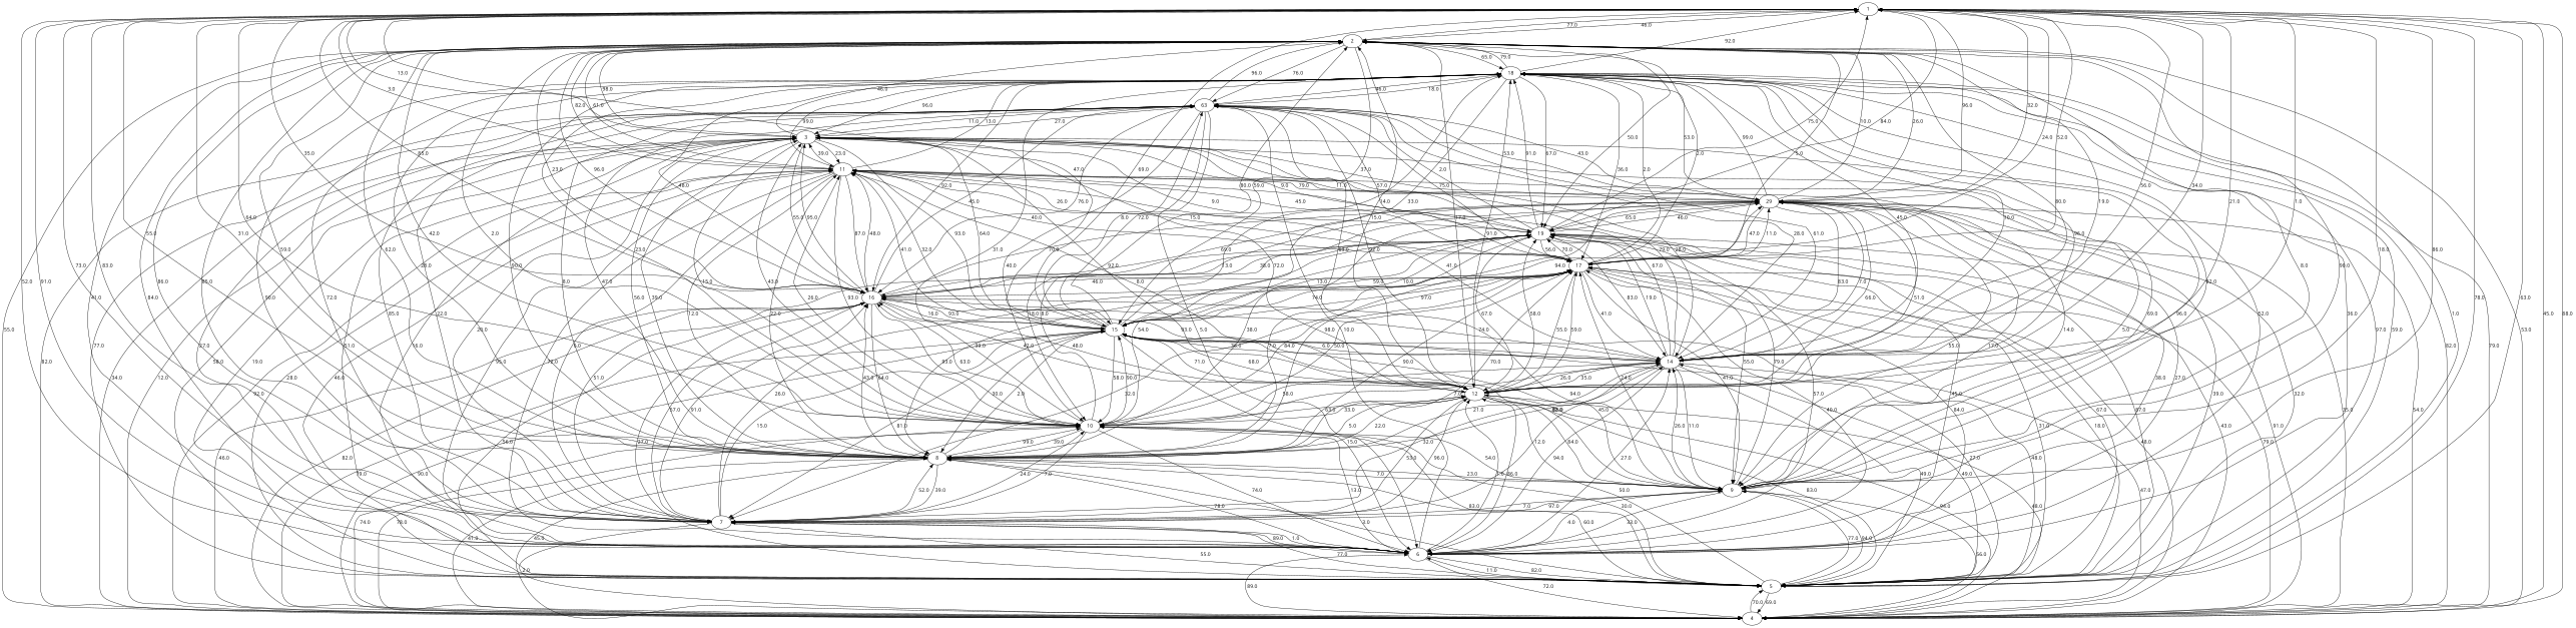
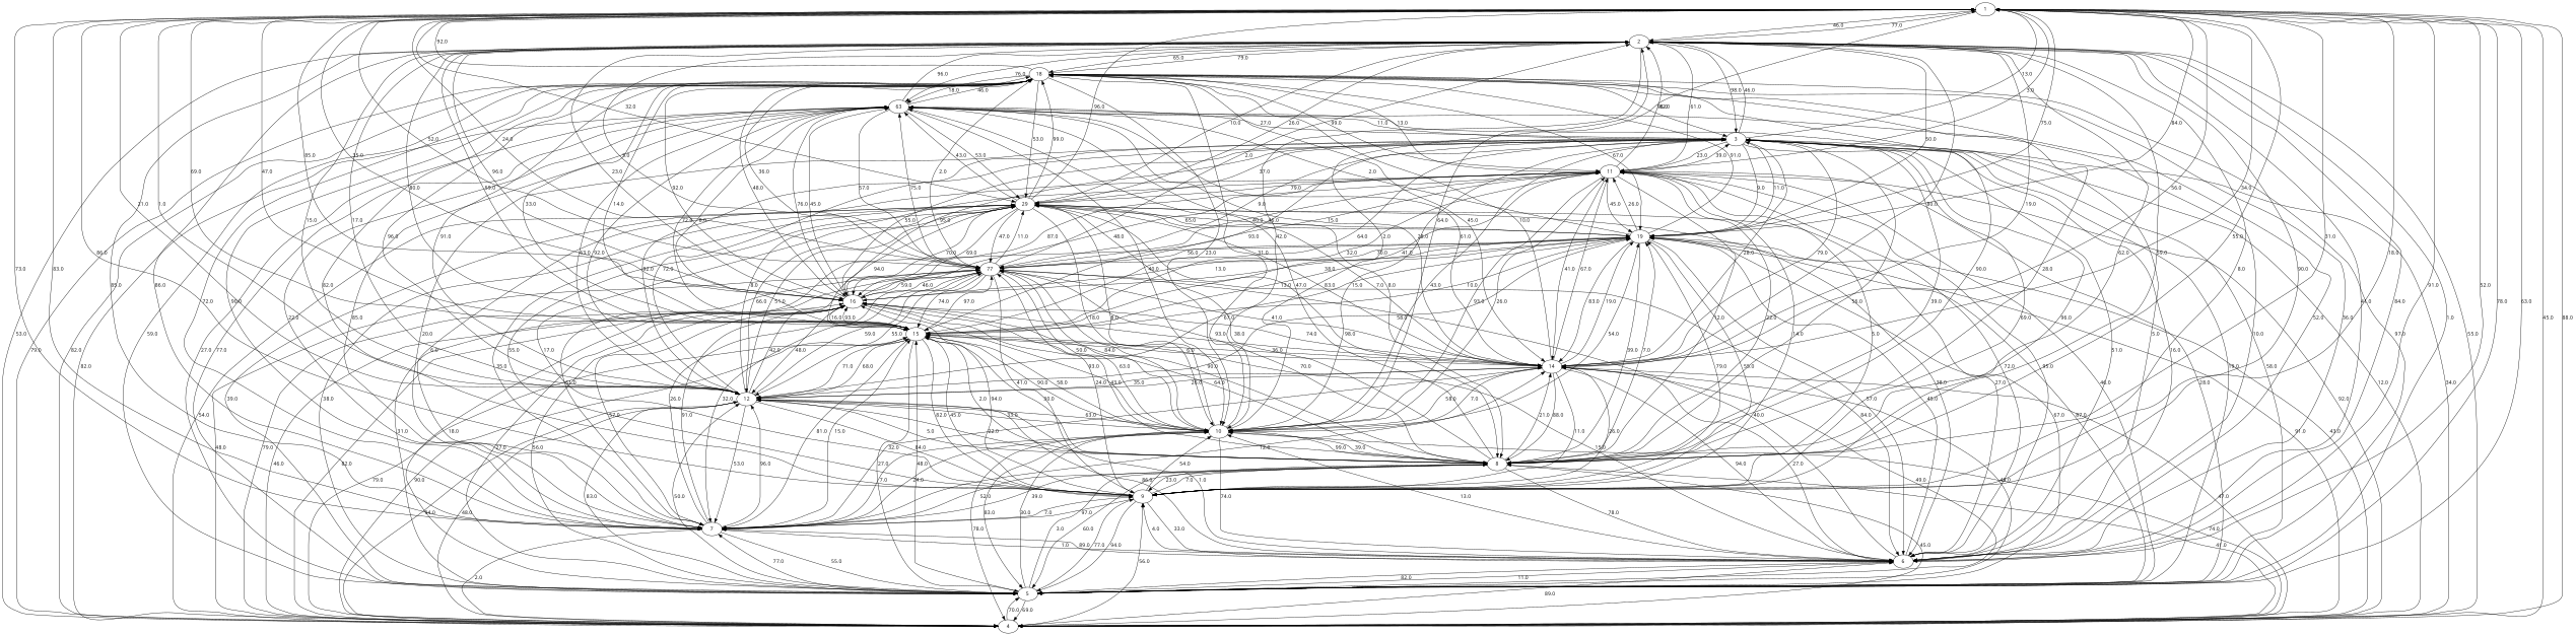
  strict digraph {
    fontname="Open Sans"
    node [fontname="Open Sans"]
    edge [fontname="Open Sans"]
    n1 [label=1]
    n2 [label=2]
    n3 [label=4]
    n4 [label=5]
    n5 [label=6]
    n6 [label=7]
    n7 [label=8]
    n8 [label=9]
    n9 [label=10]
    n10 [label=12]
    n11 [label=14]
    n12 [label=15]
    n13 [label=16]
-   n14 [label=17]
+   n14 [label=77]
    n15 [label=19]
    n16 [label=29]
    n17 [label=3]
    n18 [label=11]
    n19 [label=63]
    n20 [label=18]
    n1 -> n2 [label=46.0]
    n1 -> n3 [label=45.0]
    n1 -> n4 [label=78.0]
    n1 -> n5 [label=91.0]
    n1 -> n6 [label=83.0]
    n1 -> n7 [label=55.0]
    n1 -> n8 [label=18.0]
    n1 -> n9 [label=64.0]
    n1 -> n10 [label=21.0]
    n1 -> n11 [label=56.0]
    n1 -> n12 [label=47.0]
    n1 -> n13 [label=35.0]
    n1 -> n14 [label=52.0]
    n1 -> n15 [label=84.0]
    n1 -> n16 [label=32.0]
    n2 -> n1 [label=77.0]
    n2 -> n3 [label=55.0]
    n2 -> n5 [label=41.0]
    n2 -> n6 [label=85.0]
    n2 -> n7 [label=59.0]
    n2 -> n8 [label=90.0]
    n2 -> n9 [label=42.0]
    n2 -> n10 [label=17.0]
    n2 -> n11 [label=19.0]
    n2 -> n12 [label=59.0]
    n2 -> n13 [label=96.0]
    n2 -> n14 [label=5.0]
    n2 -> n15 [label=50.0]
    n2 -> n16 [label=26.0]
    n2 -> n17 [label=98.0]
    n2 -> n18 [label=61.0]
    n2 -> n19 [label=76.0]
    n2 -> n20 [label=65.0]
    n3 -> n1 [label=88.0]
    n3 -> n2 [label=53.0]
    n3 -> n4 [label=70.0]
    n3 -> n5 [label=89.0]
    n3 -> n7 [label=41.0]
    n3 -> n8 [label=56.0]
    n3 -> n9 [label=74.0]
    n3 -> n10 [label=94.0]
    n3 -> n12 [label=90.0]
    n3 -> n13 [label=46.0]
    n3 -> n14 [label=79.0]
    n3 -> n15 [label=43.0]
    n3 -> n16 [label=54.0]
    n3 -> n17 [label=34.0]
    n3 -> n18 [label=92.0]
    n3 -> n20 [label=82.0]
    n4 -> n1 [label=63.0]
    n4 -> n2 [label=1.0]
    n4 -> n3 [label=69.0]
    n4 -> n5 [label=11.0]
    n4 -> n6 [label=77.0]
    n4 -> n7 [label=3.0]
    n4 -> n8 [label=77.0]
    n4 -> n9 [label=30.0]
    n4 -> n10 [label=50.0]
    n4 -> n11 [label=49.0]
    n4 -> n12 [label=48.0]
    n4 -> n13 [label=56.0]
    n4 -> n14 [label=18.0]
    n4 -> n15 [label=87.0]
    n4 -> n16 [label=39.0]
    n4 -> n17 [label=58.0]
    n4 -> n18 [label=28.0]
    n4 -> n19 [label=77.0]
    n4 -> n20 [label=59.0]
    n5 -> n1 [label=52.0]
    n5 -> n2 [label=84.0]
-   n5 -> n3 [label=72.0]
    n5 -> n4 [label=82.0]
    n5 -> n6 [label=89.0]
    n5 -> n8 [label=4.0]
    n5 -> n9 [label=13.0]
    n5 -> n10 [label=1.0]
    n5 -> n11 [label=27.0]
    n5 -> n14 [label=40.0]
    n5 -> n15 [label=45.0]
    n5 -> n16 [label=27.0]
    n5 -> n17 [label=16.0]
    n5 -> n18 [label=95.0]
    n5 -> n19 [label=10.0]
    n5 -> n20 [label=36.0]
    n6 -> n1 [label=73.0]
    n6 -> n2 [label=86.0]
    n6 -> n3 [label=2.0]
    n6 -> n4 [label=55.0]
    n6 -> n5 [label=1.0]
    n6 -> n7 [label=52.0]
    n6 -> n8 [label=7.0]
    n6 -> n9 [label=24.0]
    n6 -> n10 [label=96.0]
    n6 -> n11 [label=12.0]
    n6 -> n12 [label=15.0]
    n6 -> n13 [label=91.0]
    n6 -> n14 [label=26.0]
    n6 -> n15 [label=51.0]
    n6 -> n17 [label=20.0]
    n6 -> n19 [label=85.0]
    n6 -> n20 [label=90.0]
    n7 -> n1 [label=31.0]
    n7 -> n2 [label=62.0]
    n7 -> n3 [label=45.0]
    n7 -> n4 [label=60.0]
    n7 -> n5 [label=78.0]
    n7 -> n6 [label=39.0]
    n7 -> n8 [label=23.0]
    n7 -> n9 [label=99.0]
    n7 -> n10 [label=22.0]
    n7 -> n11 [label=21.0]
    n7 -> n12 [label=2.0]
    n7 -> n13 [label=43.0]
    n7 -> n14 [label=70.0]
    n7 -> n15 [label=7.0]
    n7 -> n16 [label=38.0]
    n7 -> n17 [label=39.0]
    n7 -> n18 [label=22.0]
    n7 -> n19 [label=47.0]
    n7 -> n20 [label=28.0]
    n8 -> n1 [label=86.0]
    n8 -> n2 [label=8.0]
    n8 -> n4 [label=94.0]
    n8 -> n5 [label=33.0]
    n8 -> n6 [label=97.0]
    n8 -> n7 [label=7.0]
    n8 -> n9 [label=54.0]
    n8 -> n11 [label=26.0]
    n8 -> n12 [label=45.0]
    n8 -> n13 [label=94.0]
    n8 -> n14 [label=24.0]
    n8 -> n15 [label=79.0]
    n8 -> n16 [label=17.0]
    n8 -> n17 [label=69.0]
    n8 -> n18 [label=5.0]
    n8 -> n20 [label=82.0]
    n9 -> n2 [label=2.0]
    n9 -> n3 [label=78.0]
    n9 -> n4 [label=83.0]
    n9 -> n5 [label=74.0]
    n9 -> n6 [label=7.0]
    n9 -> n7 [label=39.0]
    n9 -> n10 [label=63.0]
    n9 -> n11 [label=7.0]
    n9 -> n12 [label=90.0]
    n9 -> n13 [label=63.0]
    n9 -> n14 [label=84.0]
    n9 -> n15 [label=54.0]
    n9 -> n16 [label=8.0]
    n9 -> n17 [label=43.0]
    n9 -> n18 [label=26.0]
    n9 -> n20 [label=31.0]
    n10 -> n1 [label=1.0]
    n10 -> n2 [label=15.0]
    n10 -> n3 [label=48.0]
    n10 -> n4 [label=83.0]
    n10 -> n5 [label=86.0]
    n10 -> n6 [label=53.0]
    n10 -> n7 [label=5.0]
    n10 -> n8 [label=84.0]
    n10 -> n9 [label=33.0]
    n10 -> n11 [label=35.0]
    n10 -> n12 [label=68.0]
    n10 -> n13 [label=42.0]
    n10 -> n14 [label=59.0]
    n10 -> n15 [label=58.0]
    n10 -> n16 [label=51.0]
    n10 -> n17 [label=72.0]
    n10 -> n18 [label=8.0]
    n10 -> n19 [label=92.0]
    n10 -> n20 [label=91.0]
    n11 -> n1 [label=34.0]
    n11 -> n2 [label=80.0]
    n11 -> n3 [label=47.0]
    n11 -> n4 [label=49.0]
    n11 -> n5 [label=94.0]
    n11 -> n6 [label=32.0]
    n11 -> n7 [label=88.0]
    n11 -> n8 [label=11.0]
    n11 -> n9 [label=58.0]
    n11 -> n10 [label=26.0]
    n11 -> n12 [label=36.0]
    n11 -> n13 [label=74.0]
    n11 -> n15 [label=19.0]
    n11 -> n16 [label=7.0]
    n11 -> n17 [label=79.0]
    n11 -> n18 [label=67.0]
    n11 -> n19 [label=28.0]
    n11 -> n20 [label=10.0]
    n12 -> n1 [label=69.0]
    n12 -> n2 [label=80.0]
    n12 -> n3 [label=79.0]
    n12 -> n4 [label=27.0]
    n12 -> n5 [label=15.0]
    n12 -> n6 [label=81.0]
    n12 -> n7 [label=30.0]
    n12 -> n8 [label=82.0]
    n12 -> n9 [label=58.0]
    n12 -> n10 [label=71.0]
    n12 -> n11 [label=6.0]
    n12 -> n13 [label=93.0]
    n12 -> n14 [label=97.0]
    n12 -> n15 [label=10.0]
    n12 -> n16 [label=94.0]
    n12 -> n17 [label=64.0]
    n12 -> n18 [label=41.0]
    n12 -> n19 [label=8.0]
    n12 -> n20 [label=14.0]
    n13 -> n1 [label=85.0]
    n13 -> n2 [label=23.0]
    n13 -> n3 [label=82.0]
    n13 -> n4 [label=27.0]
    n13 -> n6 [label=57.0]
    n13 -> n7 [label=64.0]
    n13 -> n9 [label=93.0]
    n13 -> n10 [label=48.0]
    n13 -> n11 [label=93.0]
    n13 -> n12 [label=16.0]
    n13 -> n14 [label=46.0]
    n13 -> n15 [label=13.0]
    n13 -> n16 [label=70.0]
    n13 -> n17 [label=95.0]
    n13 -> n18 [label=48.0]
    n13 -> n19 [label=45.0]
    n13 -> n20 [label=48.0]
    n14 -> n1 [label=24.0]
    n14 -> n2 [label=2.0]
    n14 -> n3 [label=48.0]
    n14 -> n4 [label=31.0]
    n14 -> n5 [label=84.0]
    n14 -> n6 [label=32.0]
    n14 -> n7 [label=90.0]
    n14 -> n8 [label=41.0]
    n14 -> n9 [label=50.0]
    n14 -> n10 [label=55.0]
    n14 -> n11 [label=41.0]
    n14 -> n12 [label=74.0]
    n14 -> n13 [label=59.0]
    n14 -> n15 [label=70.0]
    n14 -> n16 [label=11.0]
    n14 -> n18 [label=15.0]
    n14 -> n19 [label=75.0]
    n14 -> n20 [label=2.0]
    n15 -> n1 [label=75.0]
    n15 -> n3 [label=91.0]
    n15 -> n4 [label=67.0]
    n15 -> n5 [label=57.0]
    n15 -> n7 [label=39.0]
    n15 -> n8 [label=55.0]
    n15 -> n10 [label=67.0]
    n15 -> n11 [label=83.0]
    n15 -> n12 [label=13.0]
    n15 -> n13 [label=38.0]
    n15 -> n14 [label=56.0]
    n15 -> n16 [label=46.0]
    n15 -> n17 [label=11.0]
    n15 -> n18 [label=26.0]
    n15 -> n19 [label=2.0]
    n15 -> n20 [label=91.0]
    n16 -> n1 [label=96.0]
    n16 -> n2 [label=10.0]
-   n16 -> n3 [label=35.0]
-   n16 -> n4 [label=32.0]
+   n16 -> n6 [label=35.0]
+   n16 -> n4 [label=38.0]
    n16 -> n5 [label=38.0]
    n16 -> n7 [label=98.0]
    n16 -> n8 [label=55.0]
    n16 -> n9 [label=18.0]
    n16 -> n10 [label=66.0]
    n16 -> n11 [label=83.0]
    n16 -> n13 [label=69.0]
    n16 -> n14 [label=47.0]
    n16 -> n15 [label=65.0]
    n16 -> n17 [label=37.0]
    n16 -> n19 [label=43.0]
    n16 -> n20 [label=99.0]
    n17 -> n1 [label=13.0]
    n17 -> n2 [label=46.0]
    n17 -> n3 [label=12.0]
    n17 -> n4 [label=19.0]
    n17 -> n5 [label=51.0]
    n17 -> n7 [label=56.0]
    n17 -> n8 [label=96.0]
    n17 -> n9 [label=15.0]
    n17 -> n10 [label=92.0]
    n17 -> n11 [label=28.0]
    n17 -> n12 [label=93.0]
    n17 -> n13 [label=55.0]
    n17 -> n14 [label=9.0]
    n17 -> n15 [label=9.0]
    n17 -> n18 [label=23.0]
    n17 -> n19 [label=27.0]
    n18 -> n1 [label=3.0]
    n18 -> n2 [label=82.0]
    n18 -> n4 [label=46.0]
    n18 -> n5 [label=72.0]
    n18 -> n6 [label=6.0]
    n18 -> n7 [label=12.0]
    n18 -> n8 [label=14.0]
    n18 -> n9 [label=93.0]
    n18 -> n11 [label=41.0]
    n18 -> n12 [label=32.0]
    n18 -> n13 [label=87.0]
    n18 -> n14 [label=40.0]
    n18 -> n15 [label=45.0]
    n18 -> n16 [label=79.0]
    n18 -> n17 [label=39.0]
    n18 -> n20 [label=13.0]
    n19 -> n2 [label=96.0]
    n19 -> n3 [label=82.0]
    n19 -> n4 [label=27.0]
    n19 -> n5 [label=5.0]
    n19 -> n6 [label=22.0]
    n19 -> n7 [label=8.0]
    n19 -> n9 [label=40.0]
    n19 -> n10 [label=63.0]
    n19 -> n11 [label=61.0]
    n19 -> n12 [label=72.0]
    n19 -> n13 [label=76.0]
    n19 -> n14 [label=57.0]
    n19 -> n16 [label=53.0]
    n19 -> n17 [label=11.0]
    n19 -> n20 [label=46.0]
    n20 -> n1 [label=92.0]
    n20 -> n2 [label=79.0]
    n20 -> n3 [label=79.0]
    n20 -> n4 [label=97.0]
    n20 -> n5 [label=52.0]
    n20 -> n6 [label=72.0]
    n20 -> n7 [label=90.0]
    n20 -> n9 [label=23.0]
    n20 -> n10 [label=96.0]
    n20 -> n11 [label=45.0]
    n20 -> n12 [label=33.0]
    n20 -> n13 [label=92.0]
    n20 -> n14 [label=36.0]
    n20 -> n15 [label=67.0]
    n20 -> n16 [label=53.0]
    n20 -> n17 [label=96.0]
    n20 -> n18 [label=99.0]
    n20 -> n19 [label=18.0]
  }
